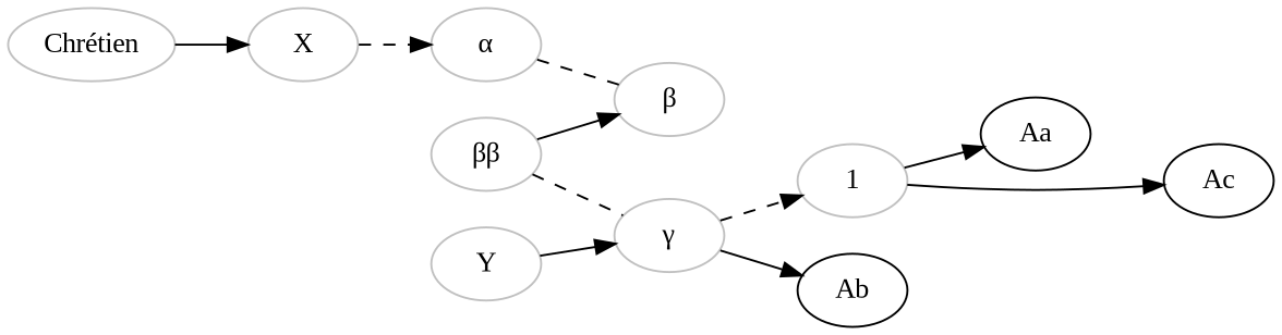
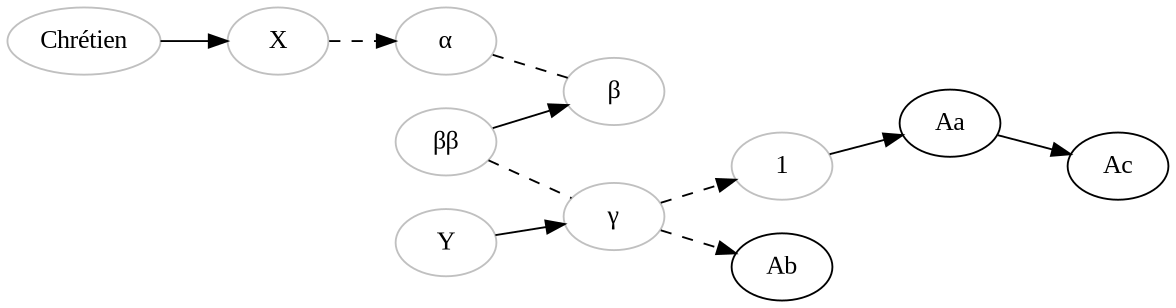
  digraph {
    fontname="Liberation Serif"
    rankdir=LR
    node [color=grey fontname="Liberation Serif"]
    edge [fontname="Liberation Serif"]
    "Chrétien"
    X
    n3 [label="α"]
    n4 [label="γ"]
    Y
    n6 [label="β"]
    n7 [label="ββ"]
    1
    Ab [color=""]
    Aa [color=""]
    Ac [color=""]
    "Chrétien" -> X
    X -> n3 [style=dashed]
    n3 -> n6 [dir=none style=dashed]
    n4 -> 1 [style=dashed]
-   n4 -> Ab
+   n4 -> Ab [style=dashed]
    Y -> n4
    n7 -> n4 [dir=none style=dashed]
    n7 -> n6
    1 -> Aa
-   1 -> Ac
+   Aa -> Ac
  }
